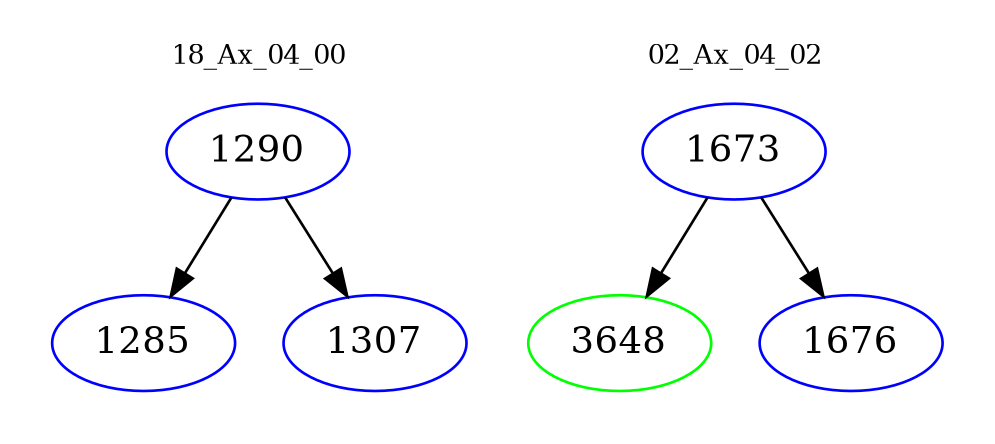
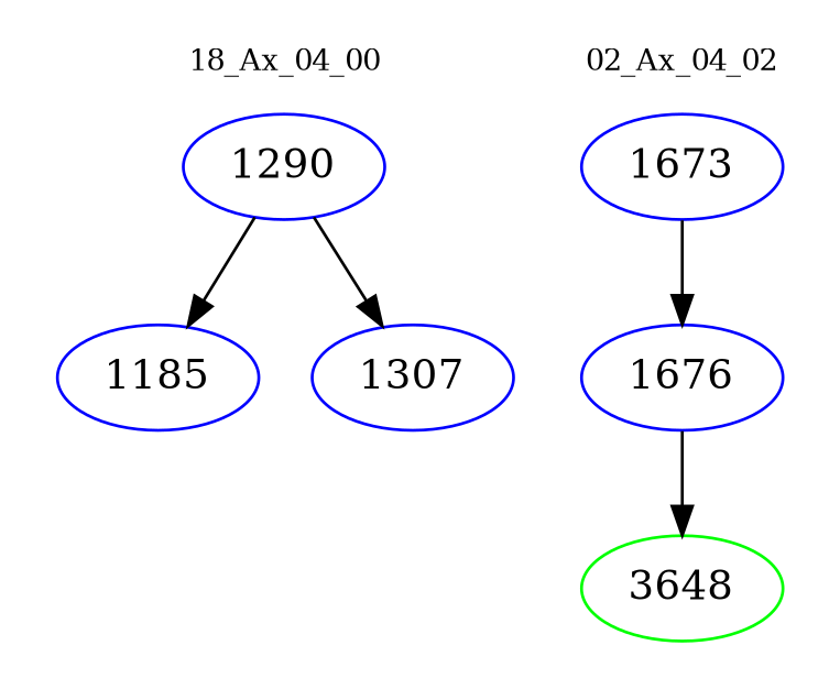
  digraph {
    node [color=blue]
    edge [color=black]
    n1 [label=1290]
-   n2 [label=1285]
+   n2 [label=1185]
    n3 [label=1307]
    n4 [label=1673]
    n5 [color=green label=3648]
    n6 [label=1676]
    subgraph cluster_1 {
      color=white
      fontsize=10
      label="18_Ax_04_00"
      n1
      n2
      n3
    }
    subgraph cluster_2 {
      color=white
      fontsize=10
      label="02_Ax_04_02"
      n4
      n5
      n6
    }
    n1 -> n2
    n1 -> n3
-   n4 -> n5
+   n6 -> n5
    n4 -> n6
  }
